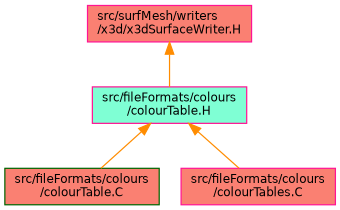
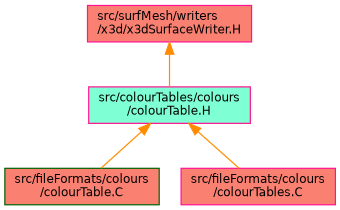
  digraph {
    node [color=deeppink fillcolor=salmon fontname=Helvetica fontsize=10 shape=record style=filled]
    edge [color=darkorange dir=back fontname=Helvetica fontsize=10 labelfontname=Helvetica labelfontsize=10 style=solid]
-   n1 [fillcolor=aquamarine fontcolor=black height=0.2 label="src/fileFormats/colours\l/colourTable.H" width=0.4]
+   n1 [fillcolor=aquamarine fontcolor=black height=0.2 label="src/colourTables/colours\l/colourTable.H" width=0.4]
    n2 [color=darkgreen height=0.2 label="src/fileFormats/colours\l/colourTable.C" width=0.4]
    n3 [height=0.2 label="src/fileFormats/colours\l/colourTables.C" width=0.4]
    n4 [height=0.2 label="src/surfMesh/writers\l/x3d/x3dSurfaceWriter.H" width=0.4]
    n1 -> n2
    n1 -> n3
    n4 -> n1
  }
